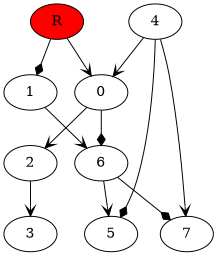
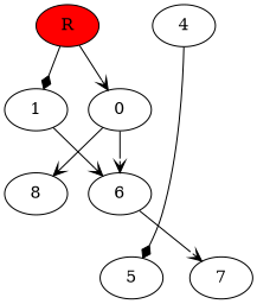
  digraph {
    edge [arrowhead=vee]
    1
    6
-   2
-   3
+   2 [label=8]
    5
    7
    4
    n8 [label=0]
    R [fillcolor="#ff0000" style=filled]
    1 -> 6
-   6 -> 5
-   6 -> 7 [arrowhead=diamond]
-   2 -> 3
+   6 -> 7
    4 -> 5 [arrowhead=diamond]
-   4 -> 7
-   4 -> n8
-   n8 -> 6 [arrowhead=diamond]
+   n8 -> 6
    n8 -> 2
    R -> 1 [arrowhead=diamond]
    R -> n8
  }
